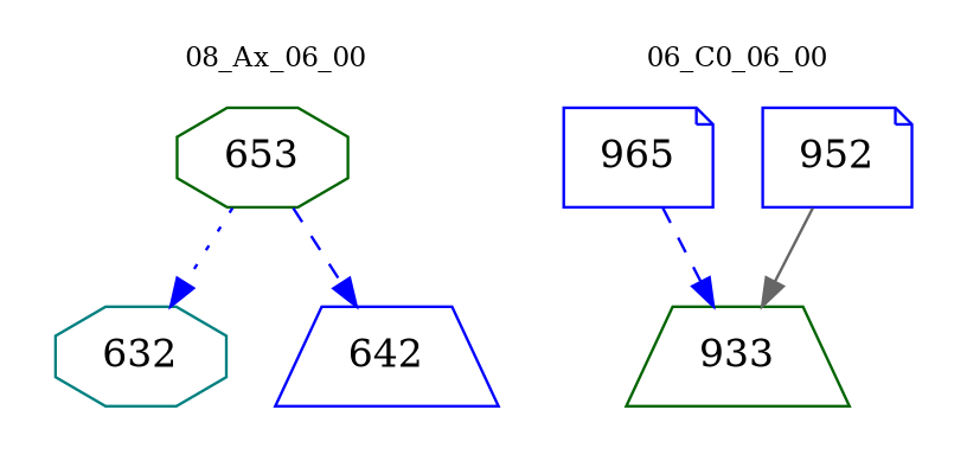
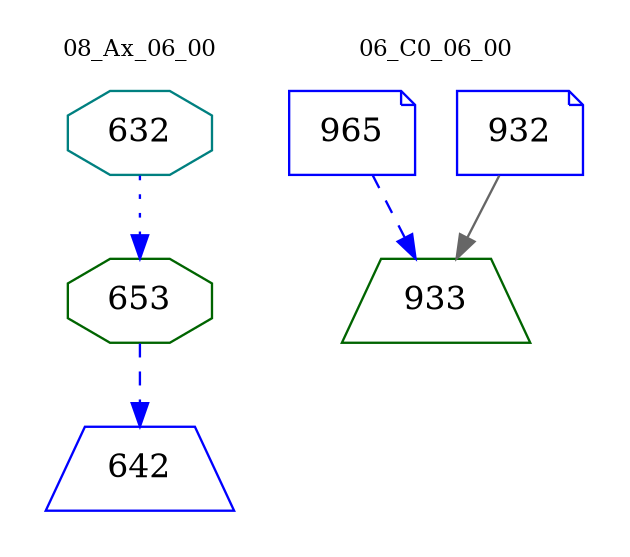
  digraph {
    node [color=blue shape=octagon]
    edge [color=blue style=dashed]
    n1 [color=teal label=632]
    n2 [color=darkgreen label=653]
    n3 [label=642 shape=trapezium]
-   n4 [label=952 shape=note]
+   n4 [label=932 shape=note]
    n5 [color=darkgreen label=933 shape=trapezium]
    n6 [label=965 shape=note]
    subgraph cluster_1 {
      color=white
      fontsize=10
      label="08_Ax_06_00"
      n1
      n2
      n3
    }
    subgraph cluster_2 {
      color=white
      fontsize=10
      label="06_C0_06_00"
      n4
      n5
      n6
    }
-   n2 -> n1 [style=dotted]
+   n1 -> n2 [style=dotted]
    n2 -> n3
    n4 -> n5 [color=gray40 style=solid]
    n6 -> n5
  }
